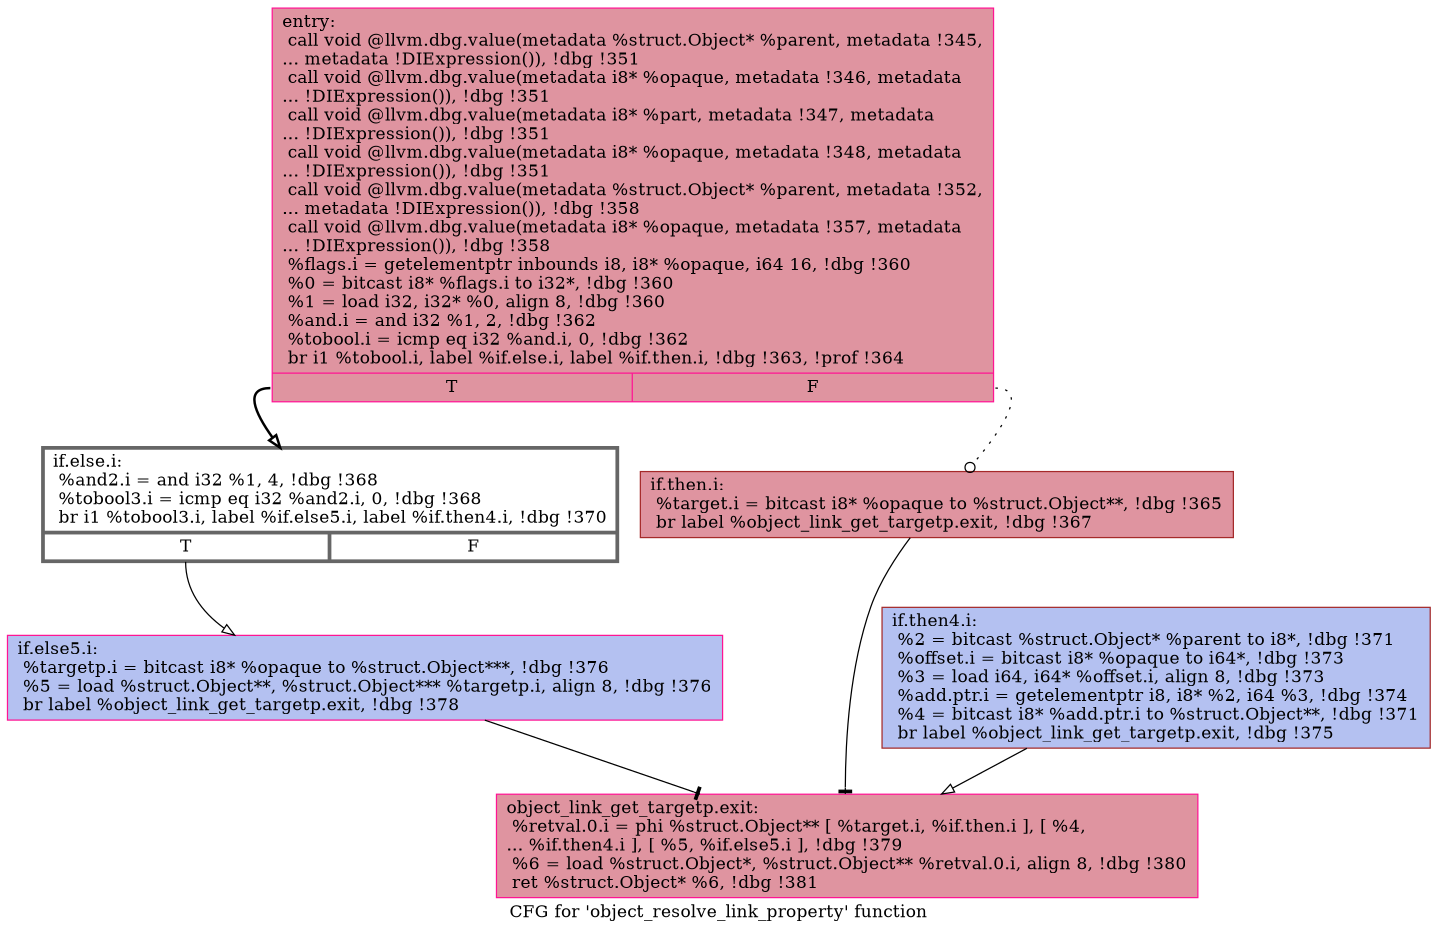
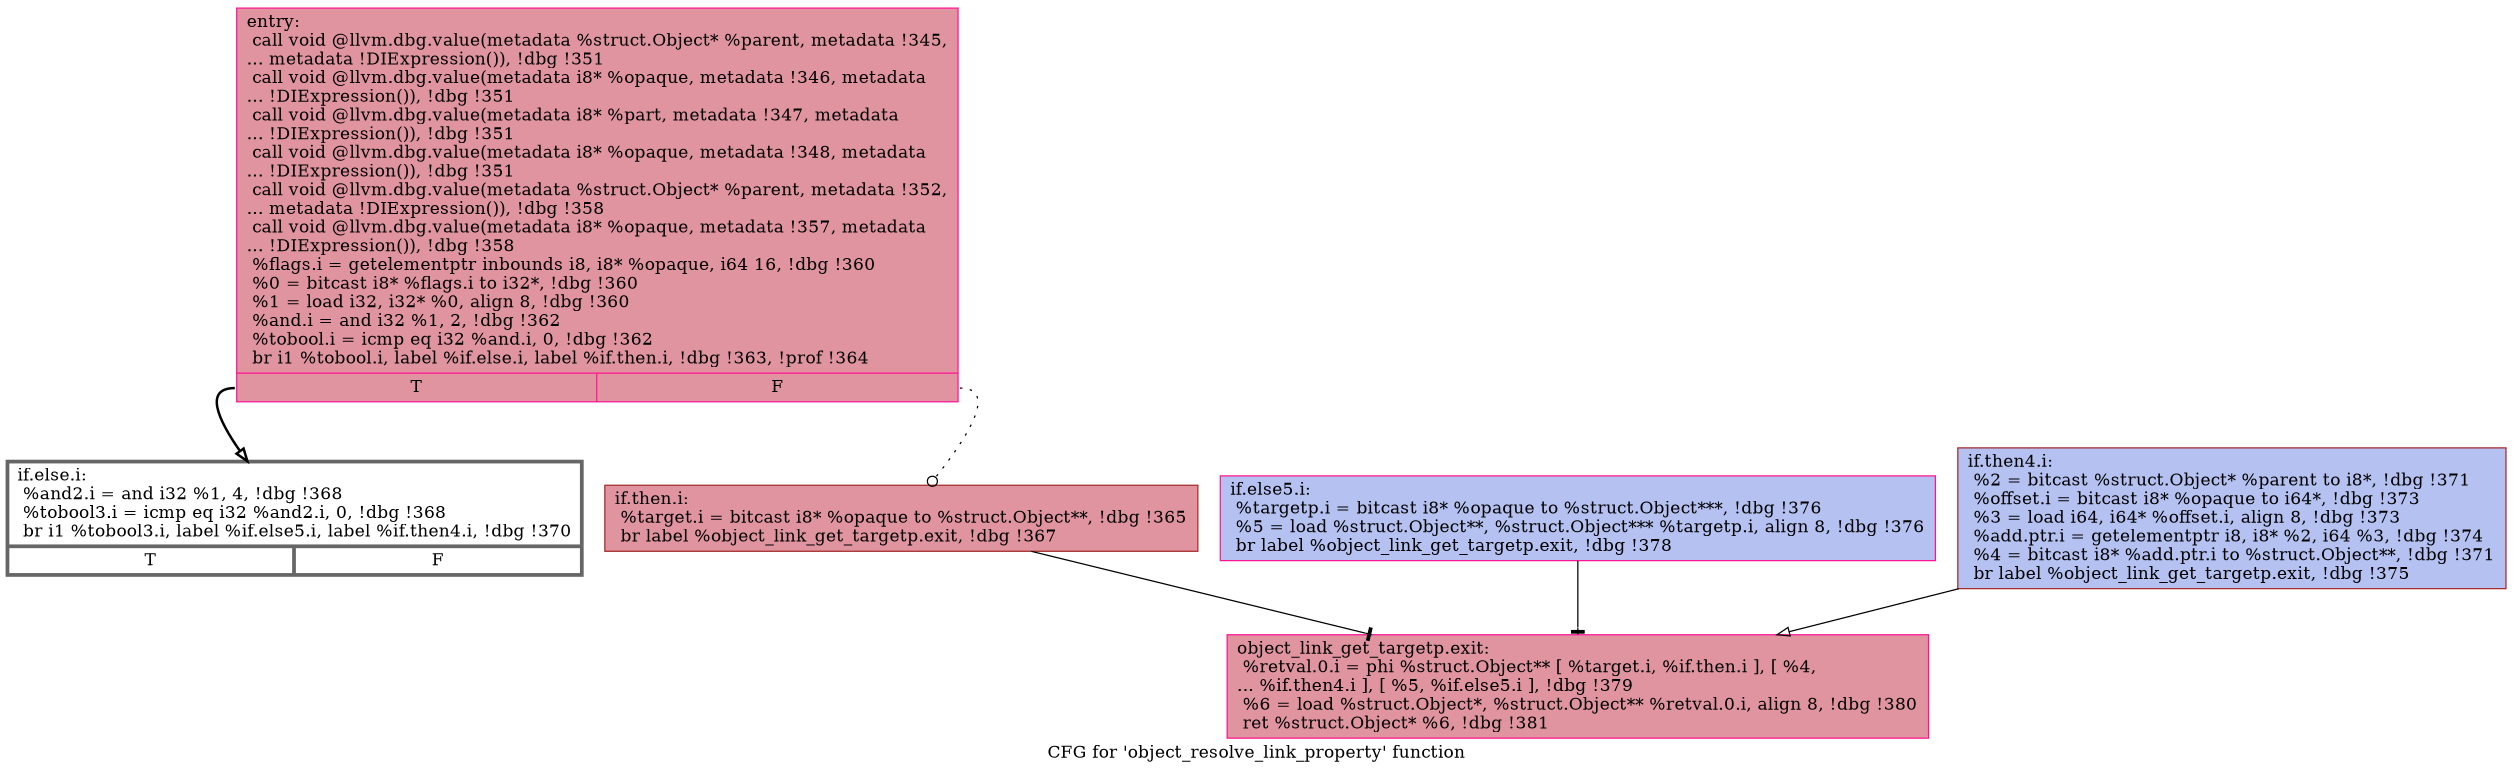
  digraph {
    label="CFG for 'object_resolve_link_property' function"
    node [color=deeppink fillcolor="#b70d2870" shape=record style=filled]
    edge [arrowhead=onormal style=solid]
    n1 [label="{entry:\l  call void @llvm.dbg.value(metadata %struct.Object* %parent, metadata !345,\l... metadata !DIExpression()), !dbg !351\l  call void @llvm.dbg.value(metadata i8* %opaque, metadata !346, metadata\l... !DIExpression()), !dbg !351\l  call void @llvm.dbg.value(metadata i8* %part, metadata !347, metadata\l... !DIExpression()), !dbg !351\l  call void @llvm.dbg.value(metadata i8* %opaque, metadata !348, metadata\l... !DIExpression()), !dbg !351\l  call void @llvm.dbg.value(metadata %struct.Object* %parent, metadata !352,\l... metadata !DIExpression()), !dbg !358\l  call void @llvm.dbg.value(metadata i8* %opaque, metadata !357, metadata\l... !DIExpression()), !dbg !358\l  %flags.i = getelementptr inbounds i8, i8* %opaque, i64 16, !dbg !360\l  %0 = bitcast i8* %flags.i to i32*, !dbg !360\l  %1 = load i32, i32* %0, align 8, !dbg !360\l  %and.i = and i32 %1, 2, !dbg !362\l  %tobool.i = icmp eq i32 %and.i, 0, !dbg !362\l  br i1 %tobool.i, label %if.else.i, label %if.then.i, !dbg !363, !prof !364\l|{<s0>T|<s1>F}}"]
    n2 [color=gray40 label="{if.else.i:                                        \l  %and2.i = and i32 %1, 4, !dbg !368\l  %tobool3.i = icmp eq i32 %and2.i, 0, !dbg !368\l  br i1 %tobool3.i, label %if.else5.i, label %if.then4.i, !dbg !370\l|{<s0>T|<s1>F}}" penwidth=3.0 fillcolor="" style=""]
    n3 [color=brown label="{if.then.i:                                        \l  %target.i = bitcast i8* %opaque to %struct.Object**, !dbg !365\l  br label %object_link_get_targetp.exit, !dbg !367\l}"]
    n4 [fillcolor="#5572df70" label="{if.else5.i:                                       \l  %targetp.i = bitcast i8* %opaque to %struct.Object***, !dbg !376\l  %5 = load %struct.Object**, %struct.Object*** %targetp.i, align 8, !dbg !376\l  br label %object_link_get_targetp.exit, !dbg !378\l}"]
    n5 [label="{object_link_get_targetp.exit:                     \l  %retval.0.i = phi %struct.Object** [ %target.i, %if.then.i ], [ %4,\l... %if.then4.i ], [ %5, %if.else5.i ], !dbg !379\l  %6 = load %struct.Object*, %struct.Object** %retval.0.i, align 8, !dbg !380\l  ret %struct.Object* %6, !dbg !381\l}"]
    n6 [color=brown fillcolor="#5572df70" label="{if.then4.i:                                       \l  %2 = bitcast %struct.Object* %parent to i8*, !dbg !371\l  %offset.i = bitcast i8* %opaque to i64*, !dbg !373\l  %3 = load i64, i64* %offset.i, align 8, !dbg !373\l  %add.ptr.i = getelementptr i8, i8* %2, i64 %3, !dbg !374\l  %4 = bitcast i8* %add.ptr.i to %struct.Object**, !dbg !371\l  br label %object_link_get_targetp.exit, !dbg !375\l}"]
    n1 -> n2 [style=bold tailport=s0]
    n1 -> n3 [arrowhead=odot style=dotted tailport=s1]
-   n2 -> n4 [tailport=s0]
    n3 -> n5 [arrowhead=tee]
    n4 -> n5 [arrowhead=tee]
    n6 -> n5
  }
